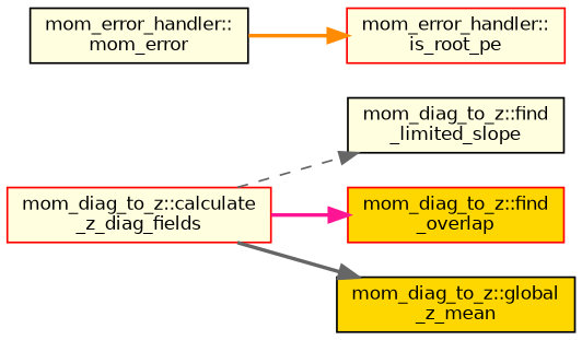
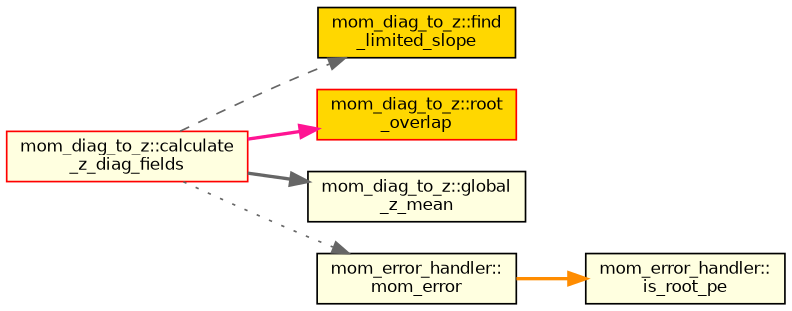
  digraph {
    rankdir=LR
    node [color=red fillcolor=lightyellow fontname=Helvetica fontsize=10 shape=record style=filled]
    edge [color=gray40 fontname=Helvetica fontsize=10 labelfontname=Helvetica labelfontsize=10 style=bold]
    n1 [fontcolor=black height=0.2 label="mom_diag_to_z::calculate\l_z_diag_fields" width=0.4]
-   n2 [color=black height=0.2 label="mom_diag_to_z::find\l_limited_slope" width=0.4]
-   n3 [fillcolor=gold height=0.2 label="mom_diag_to_z::find\l_overlap" width=0.4]
-   n4 [color=black fillcolor=gold height=0.2 label="mom_diag_to_z::global\l_z_mean" width=0.4]
+   n2 [color=black fillcolor=gold height=0.2 label="mom_diag_to_z::find\l_limited_slope" width=0.4]
+   n3 [fillcolor=gold height=0.2 label="mom_diag_to_z::root\l_overlap" width=0.4]
+   n4 [color=black height=0.2 label="mom_diag_to_z::global\l_z_mean" width=0.4]
    n5 [color=black height=0.2 label="mom_error_handler::\lmom_error" width=0.4]
-   n6 [height=0.2 label="mom_error_handler::\lis_root_pe" width=0.4]
+   n6 [color=black height=0.2 label="mom_error_handler::\lis_root_pe" width=0.4]
    n1 -> n2 [style=dashed]
    n1 -> n3 [color=deeppink]
    n1 -> n4
+   n1 -> n5 [style=dotted]
    n5 -> n6 [color=darkorange]
  }
